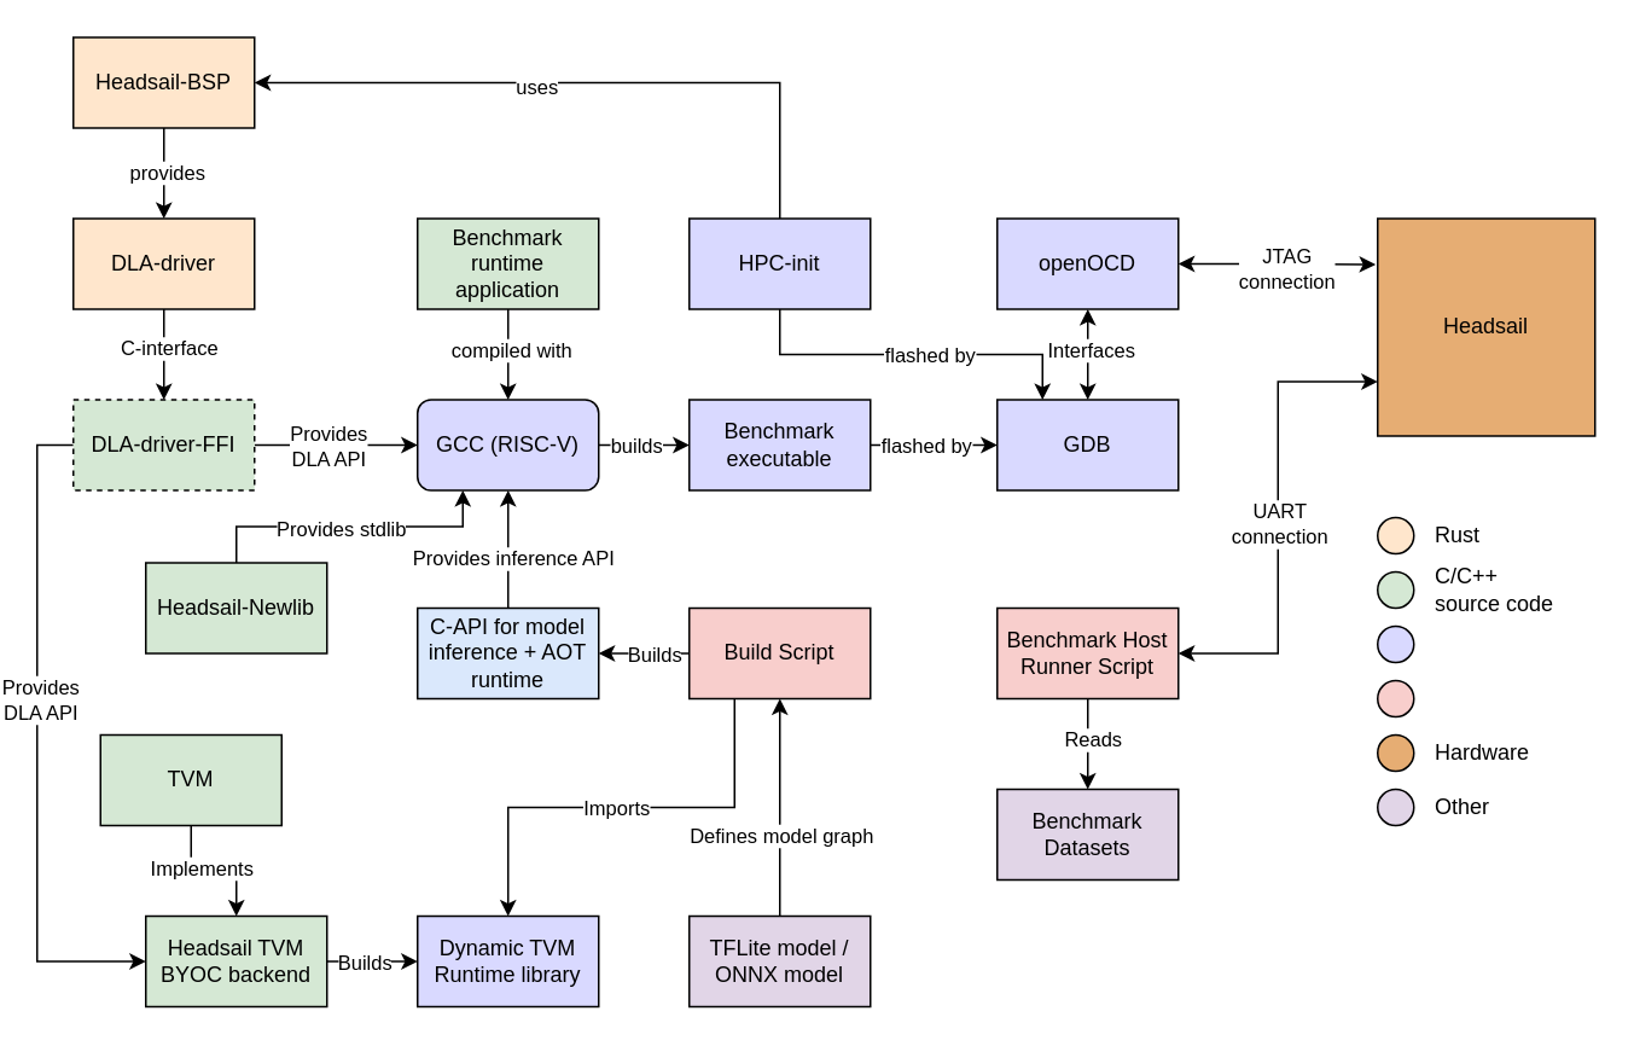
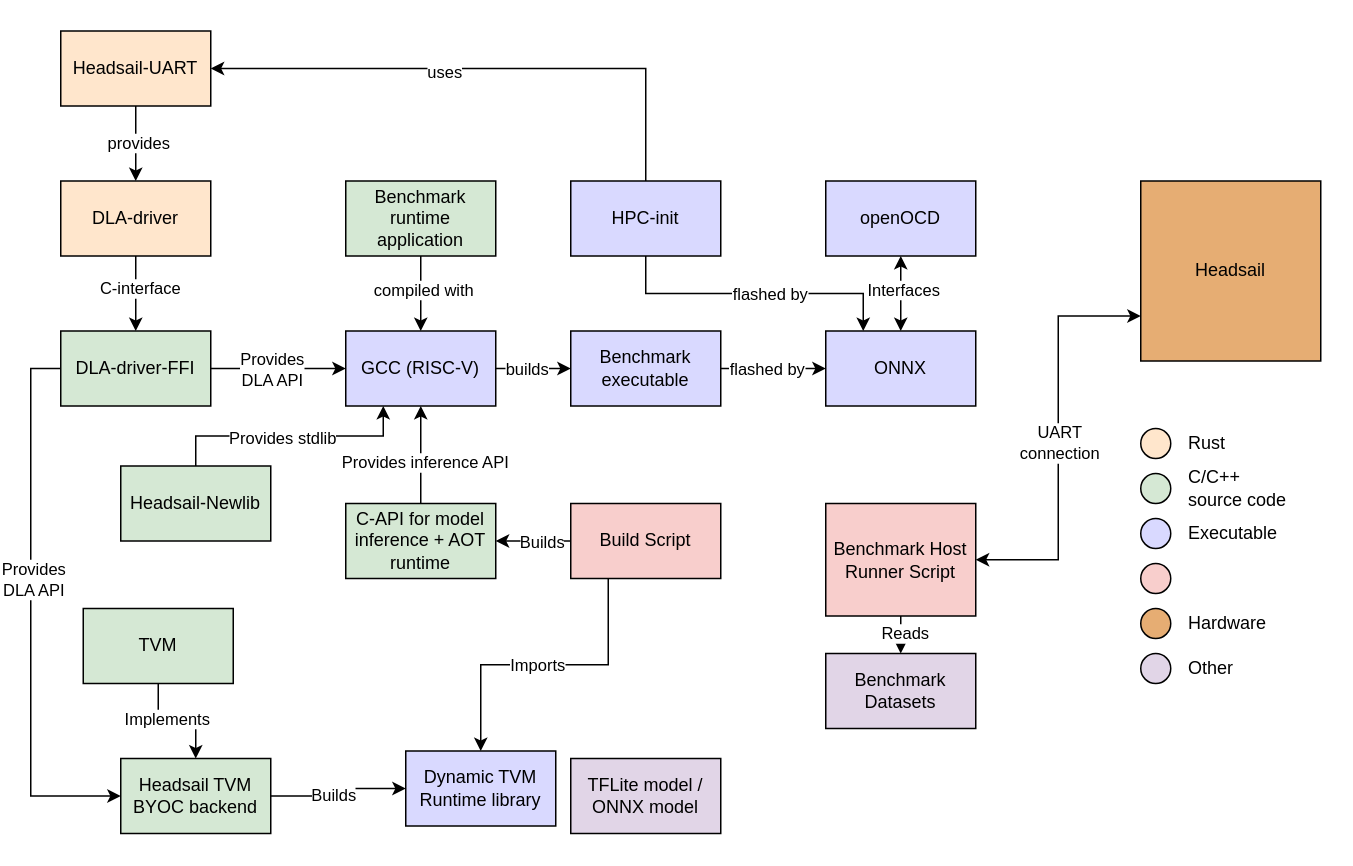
  <mxCell id="0" />
  <mxCell id="1" parent="0" />
  <mxCell id="2" style="edgeStyle=orthogonalEdgeStyle;rounded=0;orthogonalLoop=1;jettySize=auto;html=1;exitX=0.5;exitY=1;exitDx=0;exitDy=0;entryX=0.5;entryY=0;entryDx=0;entryDy=0;" parent="1" source="6" target="30" edge="1"><mxGeometry relative="1" as="geometry" /></mxCell>
  <mxCell id="3" value="provides" style="edgeLabel;html=1;align=center;verticalAlign=middle;resizable=0;points=[];" parent="2" vertex="1" connectable="0"><mxGeometry x="-0.05" y="1" relative="1" as="geometry"><mxPoint as="offset" /></mxGeometry></mxCell>
  <mxCell id="4" style="edgeStyle=orthogonalEdgeStyle;rounded=0;orthogonalLoop=1;jettySize=auto;html=1;exitX=1;exitY=0.5;exitDx=0;exitDy=0;entryX=0.5;entryY=0;entryDx=0;entryDy=0;startArrow=classic;startFill=1;endArrow=none;endFill=0;" parent="1" source="6" target="47" edge="1"><mxGeometry relative="1" as="geometry" /></mxCell>
  <mxCell id="5" value="uses" style="edgeLabel;html=1;align=center;verticalAlign=middle;resizable=0;points=[];" parent="4" vertex="1" connectable="0"><mxGeometry x="-0.151" y="-2" relative="1" as="geometry"><mxPoint as="offset" /></mxGeometry></mxCell>
- <mxCell id="6" value="Headsail-BSP" style="rounded=0;whiteSpace=wrap;html=1;fillColor=#ffe6cc;strokeColor=default;" parent="1" vertex="1"><mxGeometry x="20" y="20" width="100" height="50" as="geometry" /></mxCell>
+ <mxCell id="6" value="Headsail-UART" style="rounded=0;whiteSpace=wrap;html=1;fillColor=#ffe6cc;strokeColor=default;" parent="1" vertex="1"><mxGeometry x="20" y="20" width="100" height="50" as="geometry" /></mxCell>
  <mxCell id="7" value="" style="ellipse;whiteSpace=wrap;html=1;aspect=fixed;fillColor=#ffe6cc;strokeColor=#000000;" parent="1" vertex="1"><mxGeometry x="740" y="285" width="20" height="20" as="geometry" /></mxCell>
  <mxCell id="8" value="Rust" style="text;html=1;align=left;verticalAlign=middle;whiteSpace=wrap;rounded=0;" parent="1" vertex="1"><mxGeometry x="770" y="280" width="60" height="30" as="geometry" /></mxCell>
  <mxCell id="9" value="" style="ellipse;whiteSpace=wrap;html=1;aspect=fixed;fillColor=#d5e8d4;strokeColor=#000000;" parent="1" vertex="1"><mxGeometry x="740" y="315" width="20" height="20" as="geometry" /></mxCell>
  <mxCell id="10" value="C/C++ source code" style="text;html=1;align=left;verticalAlign=middle;whiteSpace=wrap;rounded=0;" parent="1" vertex="1"><mxGeometry x="770" y="310" width="70" height="30" as="geometry" /></mxCell>
  <mxCell id="11" value="" style="ellipse;whiteSpace=wrap;html=1;aspect=fixed;fillColor=#D9D9FF;strokeColor=#000000;" parent="1" vertex="1"><mxGeometry x="740" y="345" width="20" height="20" as="geometry" /></mxCell>
+ <mxCell id="12" value="Executable" style="text;html=1;align=left;verticalAlign=middle;whiteSpace=wrap;rounded=0;" parent="1" vertex="1"><mxGeometry x="770" y="340" width="60" height="30" as="geometry" /></mxCell>
  <mxCell id="13" value="" style="ellipse;whiteSpace=wrap;html=1;aspect=fixed;fillColor=#E6AD73;strokeColor=#000000;fontColor=#333333;" parent="1" vertex="1"><mxGeometry x="740" y="405" width="20" height="20" as="geometry" /></mxCell>
  <mxCell id="14" value="Hardware" style="text;html=1;align=left;verticalAlign=middle;whiteSpace=wrap;rounded=0;" parent="1" vertex="1"><mxGeometry x="770" y="400" width="60" height="30" as="geometry" /></mxCell>
  <mxCell id="15" style="edgeStyle=orthogonalEdgeStyle;rounded=0;orthogonalLoop=1;jettySize=auto;html=1;exitX=0.5;exitY=1;exitDx=0;exitDy=0;entryX=0.5;entryY=0;entryDx=0;entryDy=0;" parent="1" source="17" target="51" edge="1"><mxGeometry relative="1" as="geometry" /></mxCell>
  <mxCell id="16" value="&lt;div&gt;Implements&lt;/div&gt;" style="edgeLabel;html=1;align=center;verticalAlign=middle;resizable=0;points=[];" parent="15" vertex="1" connectable="0"><mxGeometry x="-0.212" y="2" relative="1" as="geometry"><mxPoint as="offset" /></mxGeometry></mxCell>
  <mxCell id="17" value="TVM" style="rounded=0;whiteSpace=wrap;html=1;fillColor=#d5e8d4;strokeColor=default;" parent="1" vertex="1"><mxGeometry x="35" y="405" width="100" height="50" as="geometry" /></mxCell>
  <mxCell id="18" style="edgeStyle=orthogonalEdgeStyle;rounded=0;orthogonalLoop=1;jettySize=auto;html=1;exitX=1;exitY=0.5;exitDx=0;exitDy=0;entryX=0;entryY=0.5;entryDx=0;entryDy=0;" parent="1" source="20" target="42" edge="1"><mxGeometry relative="1" as="geometry" /></mxCell>
  <mxCell id="19" value="builds" style="edgeLabel;html=1;align=center;verticalAlign=middle;resizable=0;points=[];" parent="18" vertex="1" connectable="0"><mxGeometry x="-0.271" relative="1" as="geometry"><mxPoint x="2" as="offset" /></mxGeometry></mxCell>
- <mxCell id="20" value="GCC (RISC-V)" style="whiteSpace=wrap;html=1;fillColor=#D9D9FF;strokeColor=default;rounded=1;" parent="1" vertex="1"><mxGeometry x="210" y="220" width="100" height="50" as="geometry" /></mxCell>
+ <mxCell id="20" value="GCC (RISC-V)" style="rounded=0;whiteSpace=wrap;html=1;fillColor=#D9D9FF;strokeColor=default;" parent="1" vertex="1"><mxGeometry x="210" y="220" width="100" height="50" as="geometry" /></mxCell>
  <mxCell id="21" style="edgeStyle=orthogonalEdgeStyle;rounded=0;orthogonalLoop=1;jettySize=auto;html=1;exitX=0.5;exitY=0;exitDx=0;exitDy=0;entryX=0.25;entryY=1;entryDx=0;entryDy=0;" parent="1" source="23" target="20" edge="1"><mxGeometry relative="1" as="geometry" /></mxCell>
  <mxCell id="22" value="Provides stdlib" style="edgeLabel;html=1;align=center;verticalAlign=middle;resizable=0;points=[];" parent="21" vertex="1" connectable="0"><mxGeometry x="-0.063" y="-1" relative="1" as="geometry"><mxPoint as="offset" /></mxGeometry></mxCell>
  <mxCell id="23" value="Headsail-Newlib" style="rounded=0;whiteSpace=wrap;html=1;fillColor=#d5e8d4;strokeColor=default;" parent="1" vertex="1"><mxGeometry y="310" width="100" height="50" as="geometry" x="60" /></mxCell>
  <mxCell id="24" value="openOCD" style="rounded=0;whiteSpace=wrap;html=1;fillColor=#D9D9FF;strokeColor=default;" parent="1" vertex="1"><mxGeometry x="530" y="120" width="100" height="50" as="geometry" /></mxCell>
  <mxCell id="25" style="edgeStyle=orthogonalEdgeStyle;rounded=0;orthogonalLoop=1;jettySize=auto;html=1;exitX=0.5;exitY=0;exitDx=0;exitDy=0;entryX=0.5;entryY=1;entryDx=0;entryDy=0;startArrow=classic;startFill=1;" parent="1" source="27" target="24" edge="1"><mxGeometry relative="1" as="geometry" /></mxCell>
  <mxCell id="26" value="Interfaces" style="edgeLabel;html=1;align=center;verticalAlign=middle;resizable=0;points=[];" parent="25" vertex="1" connectable="0"><mxGeometry x="0.121" y="-1" relative="1" as="geometry"><mxPoint as="offset" /></mxGeometry></mxCell>
- <mxCell id="27" value="GDB" style="rounded=0;whiteSpace=wrap;html=1;fillColor=#D9D9FF;strokeColor=default;" parent="1" vertex="1"><mxGeometry x="530" y="220" width="100" height="50" as="geometry" /></mxCell>
+ <mxCell id="27" value="ONNX" style="rounded=0;whiteSpace=wrap;html=1;fillColor=#D9D9FF;strokeColor=default;" parent="1" vertex="1"><mxGeometry x="530" y="220" width="100" height="50" as="geometry" /></mxCell>
  <mxCell id="28" style="edgeStyle=orthogonalEdgeStyle;rounded=0;orthogonalLoop=1;jettySize=auto;html=1;exitX=0.5;exitY=1;exitDx=0;exitDy=0;" parent="1" source="30" target="35" edge="1"><mxGeometry relative="1" as="geometry" /></mxCell>
  <mxCell id="29" value="C-interface" style="edgeLabel;html=1;align=center;verticalAlign=middle;resizable=0;points=[];" parent="28" vertex="1" connectable="0"><mxGeometry x="-0.176" y="2" relative="1" as="geometry"><mxPoint as="offset" /></mxGeometry></mxCell>
  <mxCell id="30" value="DLA-driver" style="rounded=0;whiteSpace=wrap;html=1;fillColor=#ffe6cc;strokeColor=default;" parent="1" vertex="1"><mxGeometry x="20" y="120" width="100" height="50" as="geometry" /></mxCell>
  <mxCell id="31" style="edgeStyle=orthogonalEdgeStyle;rounded=0;orthogonalLoop=1;jettySize=auto;html=1;exitX=1;exitY=0.5;exitDx=0;exitDy=0;entryX=0;entryY=0.5;entryDx=0;entryDy=0;" parent="1" source="35" target="20" edge="1"><mxGeometry relative="1" as="geometry" /></mxCell>
  <mxCell id="32" value="&lt;div&gt;Provides&lt;/div&gt;&lt;div&gt;DLA API&lt;br&gt;&lt;/div&gt;" style="edgeLabel;html=1;align=center;verticalAlign=middle;resizable=0;points=[];" parent="31" vertex="1" connectable="0"><mxGeometry x="-0.121" relative="1" as="geometry"><mxPoint as="offset" /></mxGeometry></mxCell>
  <mxCell id="33" style="edgeStyle=orthogonalEdgeStyle;rounded=0;orthogonalLoop=1;jettySize=auto;html=1;exitX=0;exitY=0.5;exitDx=0;exitDy=0;entryX=0;entryY=0.5;entryDx=0;entryDy=0;" parent="1" source="35" target="51" edge="1"><mxGeometry relative="1" as="geometry" /></mxCell>
  <mxCell id="34" value="&lt;div&gt;Provides&lt;/div&gt;&lt;div&gt;DLA API&lt;br&gt;&lt;/div&gt;" style="edgeLabel;html=1;align=center;verticalAlign=middle;resizable=0;points=[];" parent="33" vertex="1" connectable="0"><mxGeometry x="-0.323" y="1" relative="1" as="geometry"><mxPoint y="36" as="offset" /></mxGeometry></mxCell>
- <mxCell id="35" value="DLA-driver-FFI" style="rounded=0;whiteSpace=wrap;html=1;fillColor=#d5e8d4;strokeColor=default;dashed=1;" parent="1" vertex="1"><mxGeometry x="20" y="220" width="100" height="50" as="geometry" /></mxCell>
+ <mxCell id="35" value="DLA-driver-FFI" style="rounded=0;whiteSpace=wrap;html=1;fillColor=#d5e8d4;strokeColor=default;" parent="1" vertex="1"><mxGeometry x="20" y="220" width="100" height="50" as="geometry" /></mxCell>
  <mxCell id="36" style="edgeStyle=orthogonalEdgeStyle;rounded=0;orthogonalLoop=1;jettySize=auto;html=1;exitX=0.5;exitY=1;exitDx=0;exitDy=0;" parent="1" source="38" target="20" edge="1"><mxGeometry relative="1" as="geometry" /></mxCell>
  <mxCell id="37" value="compiled with" style="edgeLabel;html=1;align=center;verticalAlign=middle;resizable=0;points=[];" parent="36" vertex="1" connectable="0"><mxGeometry x="-0.119" y="1" relative="1" as="geometry"><mxPoint as="offset" /></mxGeometry></mxCell>
  <mxCell id="38" value="Benchmark runtime application" style="rounded=0;whiteSpace=wrap;html=1;fillColor=#d5e8d4;strokeColor=default;" parent="1" vertex="1"><mxGeometry x="210" y="120" width="100" height="50" as="geometry" /></mxCell>
  <mxCell id="39" value="Headsail" style="rounded=0;whiteSpace=wrap;html=1;fillColor=#E6AD73;strokeColor=default;" parent="1" vertex="1"><mxGeometry x="740" y="120" width="120" height="120" as="geometry" /></mxCell>
  <mxCell id="40" style="edgeStyle=orthogonalEdgeStyle;rounded=0;orthogonalLoop=1;jettySize=auto;html=1;exitX=1;exitY=0.5;exitDx=0;exitDy=0;entryX=0;entryY=0.5;entryDx=0;entryDy=0;" parent="1" source="42" target="27" edge="1"><mxGeometry relative="1" as="geometry" /></mxCell>
  <mxCell id="41" value="flashed by" style="edgeLabel;html=1;align=center;verticalAlign=middle;resizable=0;points=[];" parent="40" vertex="1" connectable="0"><mxGeometry x="-0.07" relative="1" as="geometry"><mxPoint x="-3" as="offset" /></mxGeometry></mxCell>
  <mxCell id="42" value="Benchmark executable" style="rounded=0;whiteSpace=wrap;html=1;fillColor=#D9D9FF;strokeColor=default;" parent="1" vertex="1"><mxGeometry x="360" y="220" width="100" height="50" as="geometry" /></mxCell>
- <mxCell id="43" style="edgeStyle=orthogonalEdgeStyle;rounded=0;orthogonalLoop=1;jettySize=auto;html=1;exitX=1;exitY=0.5;exitDx=0;exitDy=0;entryX=-0.009;entryY=0.211;entryDx=0;entryDy=0;entryPerimeter=0;startArrow=classic;startFill=1;" parent="1" source="24" target="39" edge="1"><mxGeometry relative="1" as="geometry" /></mxCell>
- <mxCell id="44" value="&lt;div&gt;JTAG&lt;/div&gt;&lt;div&gt;connection&lt;br&gt;&lt;/div&gt;" style="edgeLabel;html=1;align=center;verticalAlign=middle;resizable=0;points=[];" parent="43" vertex="1" connectable="0"><mxGeometry x="0.102" y="-2" relative="1" as="geometry"><mxPoint as="offset" /></mxGeometry></mxCell>
  <mxCell id="45" style="edgeStyle=orthogonalEdgeStyle;rounded=0;orthogonalLoop=1;jettySize=auto;html=1;exitX=0.5;exitY=1;exitDx=0;exitDy=0;entryX=0.25;entryY=0;entryDx=0;entryDy=0;" parent="1" source="47" target="27" edge="1"><mxGeometry relative="1" as="geometry" /></mxCell>
  <mxCell id="46" value="flashed by" style="edgeLabel;html=1;align=center;verticalAlign=middle;resizable=0;points=[];" parent="45" vertex="1" connectable="0"><mxGeometry x="0.098" relative="1" as="geometry"><mxPoint as="offset" /></mxGeometry></mxCell>
  <mxCell id="47" value="HPC-init" style="rounded=0;whiteSpace=wrap;html=1;fillColor=#D9D9FF;strokeColor=default;" parent="1" vertex="1"><mxGeometry x="360" y="120" width="100" height="50" as="geometry" /></mxCell>
- <mxCell id="48" value="Dynamic TVM Runtime library" style="rounded=0;whiteSpace=wrap;html=1;fillColor=#D9D9FF;strokeColor=default;" parent="1" vertex="1"><mxGeometry x="210" y="505" width="100" height="50" as="geometry" /></mxCell>
+ <mxCell id="48" value="Dynamic TVM Runtime library" style="rounded=0;whiteSpace=wrap;html=1;fillColor=#D9D9FF;strokeColor=default;" parent="1" vertex="1"><mxGeometry x="250" y="500" width="100" height="50" as="geometry" /></mxCell>
  <mxCell id="49" style="edgeStyle=orthogonalEdgeStyle;rounded=0;orthogonalLoop=1;jettySize=auto;html=1;exitX=1;exitY=0.5;exitDx=0;exitDy=0;entryX=0;entryY=0.5;entryDx=0;entryDy=0;" parent="1" source="51" target="48" edge="1"><mxGeometry relative="1" as="geometry" /></mxCell>
  <mxCell id="50" value="Builds" style="edgeLabel;html=1;align=center;verticalAlign=middle;resizable=0;points=[];" parent="49" vertex="1" connectable="0"><mxGeometry x="-0.032" relative="1" as="geometry"><mxPoint x="-4" as="offset" /></mxGeometry></mxCell>
  <mxCell id="51" value="Headsail TVM BYOC backend" style="rounded=0;whiteSpace=wrap;html=1;fillColor=#d5e8d4;strokeColor=default;" parent="1" vertex="1"><mxGeometry y="505" width="100" height="50" as="geometry" x="60" /></mxCell>
  <mxCell id="52" value="" style="ellipse;whiteSpace=wrap;html=1;aspect=fixed;fillColor=#f8cecc;strokeColor=default;" parent="1" vertex="1"><mxGeometry x="740" y="375" width="20" height="20" as="geometry" /></mxCell>
  <mxCell id="53" style="edgeStyle=orthogonalEdgeStyle;rounded=0;orthogonalLoop=1;jettySize=auto;html=1;entryX=1;entryY=0.5;entryDx=0;entryDy=0;exitX=0;exitY=0.5;exitDx=0;exitDy=0;" parent="1" source="57" target="65" edge="1"><mxGeometry relative="1" as="geometry"><mxPoint x="450" y="320" as="sourcePoint" /></mxGeometry></mxCell>
  <mxCell id="54" value="Builds" style="edgeLabel;html=1;align=center;verticalAlign=middle;resizable=0;points=[];" parent="53" vertex="1" connectable="0"><mxGeometry x="-0.287" y="1" relative="1" as="geometry"><mxPoint x="-2" y="-1" as="offset" /></mxGeometry></mxCell>
  <mxCell id="55" style="edgeStyle=orthogonalEdgeStyle;rounded=0;orthogonalLoop=1;jettySize=auto;html=1;exitX=0.25;exitY=1;exitDx=0;exitDy=0;" parent="1" source="57" target="48" edge="1"><mxGeometry relative="1" as="geometry"><mxPoint x="350" y="440" as="sourcePoint" /></mxGeometry></mxCell>
  <mxCell id="56" value="Imports" style="edgeLabel;html=1;align=center;verticalAlign=middle;resizable=0;points=[];" parent="55" vertex="1" connectable="0"><mxGeometry x="-0.096" relative="1" as="geometry"><mxPoint x="-15" as="offset" /></mxGeometry></mxCell>
  <mxCell id="57" value="Build Script" style="rounded=0;whiteSpace=wrap;html=1;fillColor=#f8cecc;strokeColor=default;" parent="1" vertex="1"><mxGeometry x="360" y="335" width="100" height="50" as="geometry" /></mxCell>
  <mxCell id="58" style="edgeStyle=orthogonalEdgeStyle;rounded=0;orthogonalLoop=1;jettySize=auto;html=1;exitX=1;exitY=0.5;exitDx=0;exitDy=0;entryX=0;entryY=0.75;entryDx=0;entryDy=0;startArrow=classic;startFill=1;" parent="1" source="62" target="39" edge="1"><mxGeometry relative="1" as="geometry" /></mxCell>
  <mxCell id="59" value="&lt;div&gt;UART&lt;/div&gt;&lt;div&gt;connection&lt;br&gt;&lt;/div&gt;" style="edgeLabel;html=1;align=center;verticalAlign=middle;resizable=0;points=[];" parent="58" vertex="1" connectable="0"><mxGeometry x="-0.024" relative="1" as="geometry"><mxPoint as="offset" /></mxGeometry></mxCell>
  <mxCell id="60" style="edgeStyle=orthogonalEdgeStyle;rounded=0;orthogonalLoop=1;jettySize=auto;html=1;exitX=0.5;exitY=1;exitDx=0;exitDy=0;entryX=0.5;entryY=0;entryDx=0;entryDy=0;" parent="1" source="62" target="71" edge="1"><mxGeometry relative="1" as="geometry" /></mxCell>
  <mxCell id="61" value="Reads" style="edgeLabel;html=1;align=center;verticalAlign=middle;resizable=0;points=[];" parent="60" vertex="1" connectable="0"><mxGeometry x="-0.108" y="2" relative="1" as="geometry"><mxPoint as="offset" /></mxGeometry></mxCell>
- <mxCell id="62" value="Benchmark Host Runner Script" style="rounded=0;whiteSpace=wrap;html=1;fillColor=#f8cecc;strokeColor=default;" parent="1" vertex="1"><mxGeometry x="530" y="335" width="100" height="50" as="geometry" /></mxCell>
+ <mxCell id="62" value="Benchmark Host Runner Script" style="rounded=0;whiteSpace=wrap;html=1;fillColor=#f8cecc;strokeColor=default;" parent="1" vertex="1"><mxGeometry x="530" y="335" width="100" height="75" as="geometry" /></mxCell>
  <mxCell id="63" style="edgeStyle=orthogonalEdgeStyle;rounded=0;orthogonalLoop=1;jettySize=auto;html=1;exitX=0.5;exitY=0;exitDx=0;exitDy=0;entryX=0.5;entryY=1;entryDx=0;entryDy=0;" parent="1" source="65" target="20" edge="1"><mxGeometry relative="1" as="geometry" /></mxCell>
  <mxCell id="64" value="Provides inference API" style="edgeLabel;html=1;align=center;verticalAlign=middle;resizable=0;points=[];" parent="63" vertex="1" connectable="0"><mxGeometry x="-0.135" y="-2" relative="1" as="geometry"><mxPoint as="offset" /></mxGeometry></mxCell>
- <mxCell id="65" value="C-API for model inference + AOT runtime" style="rounded=0;whiteSpace=wrap;html=1;fillColor=#dae8fc;strokeColor=default;" parent="1" vertex="1"><mxGeometry x="210" y="335" width="100" height="50" as="geometry" /></mxCell>
- <mxCell id="66" style="edgeStyle=orthogonalEdgeStyle;rounded=0;orthogonalLoop=1;jettySize=auto;html=1;exitX=0.5;exitY=0;exitDx=0;exitDy=0;entryX=0.5;entryY=1;entryDx=0;entryDy=0;" parent="1" source="68" target="57" edge="1"><mxGeometry relative="1" as="geometry" /></mxCell>
- <mxCell id="67" value="Defines model graph" style="edgeLabel;html=1;align=center;verticalAlign=middle;resizable=0;points=[];" parent="66" vertex="1" connectable="0"><mxGeometry x="-0.25" relative="1" as="geometry"><mxPoint as="offset" /></mxGeometry></mxCell>
+ <mxCell id="65" value="C-API for model inference + AOT runtime" style="rounded=0;whiteSpace=wrap;html=1;fillColor=#d5e8d4;strokeColor=default;" parent="1" vertex="1"><mxGeometry x="210" y="335" width="100" height="50" as="geometry" /></mxCell>
  <mxCell id="68" value="TFLite model / ONNX model" style="rounded=0;whiteSpace=wrap;html=1;fillColor=#e1d5e7;strokeColor=default;" parent="1" vertex="1"><mxGeometry x="360" y="505" width="100" height="50" as="geometry" /></mxCell>
  <mxCell id="69" value="" style="ellipse;whiteSpace=wrap;html=1;aspect=fixed;fillColor=#e1d5e7;strokeColor=default;" parent="1" vertex="1"><mxGeometry x="740" y="435" width="20" height="20" as="geometry" /></mxCell>
  <mxCell id="70" value="Other" style="text;html=1;align=left;verticalAlign=middle;whiteSpace=wrap;rounded=0;" parent="1" vertex="1"><mxGeometry x="770" y="430" width="60" height="30" as="geometry" /></mxCell>
  <mxCell id="71" value="&lt;div&gt;Benchmark&lt;/div&gt;&lt;div&gt;Datasets&lt;br&gt;&lt;/div&gt;" style="rounded=0;whiteSpace=wrap;html=1;fillColor=#e1d5e7;strokeColor=default;" parent="1" vertex="1"><mxGeometry x="530" y="435" width="100" height="50" as="geometry" /></mxCell>
